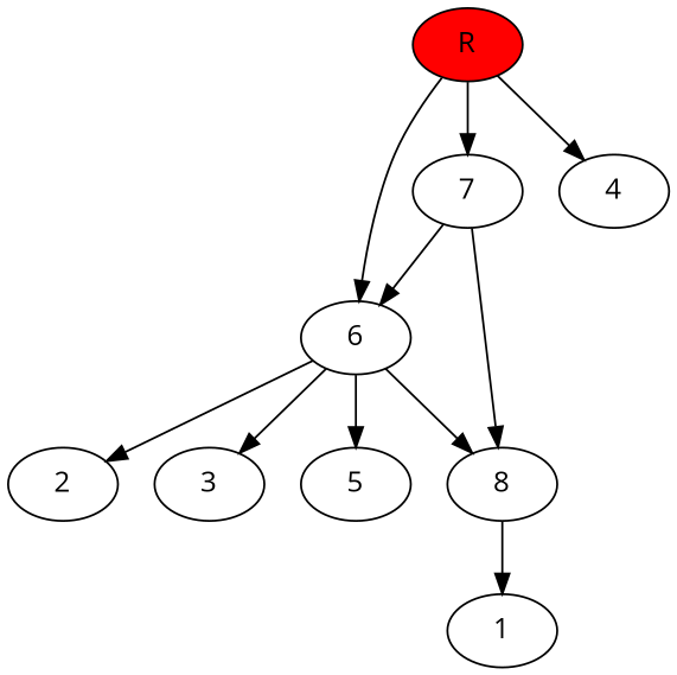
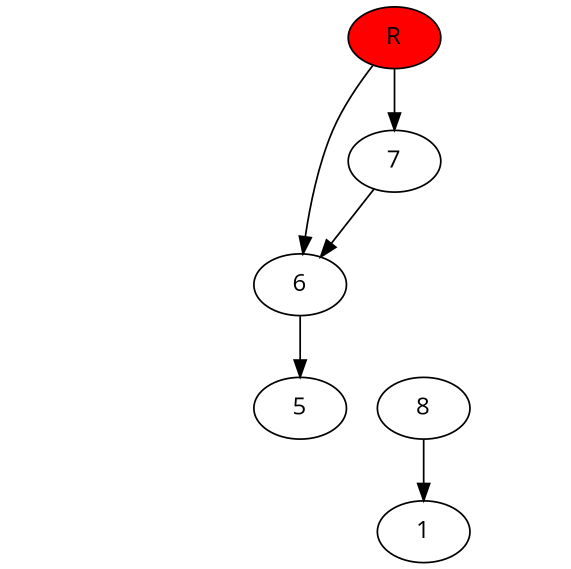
  digraph {
    fontname="Open Sans"
    node [fontname="Open Sans"]
    edge [fontname="Open Sans"]
    6
-   2
-   3
    5
    8
    1
    7
    R [fillcolor="#ff0000" style=filled]
-   4
-   6 -> 2
-   6 -> 3
    6 -> 5
-   6 -> 8
    8 -> 1
    7 -> 6
-   7 -> 8
    R -> 6
    R -> 7
-   R -> 4
  }
